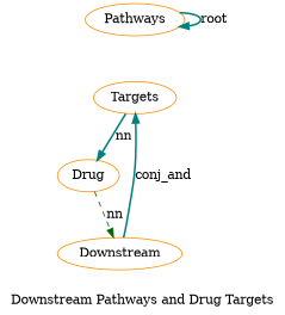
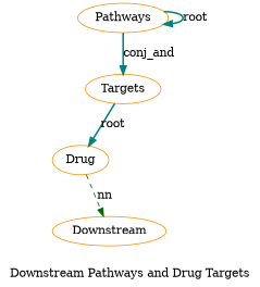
  digraph {
    label="Downstream Pathways and Drug Targets"
    node [color=darkorange fillcolor=white style=filled]
    edge [color=teal style=bold]
    n1 [label=Pathways]
    n2 [label=Targets]
    n3 [label=Downstream]
    n4 [label=Drug]
    n1 -> n1 [label=root]
-   n3 -> n2 [label=conj_and]
-   n2 -> n4 [label=nn]
+   n1 -> n2 [label=conj_and]
+   n2 -> n4 [label=root]
    n4 -> n3 [color=darkgreen label=nn style=dashed]
  }
